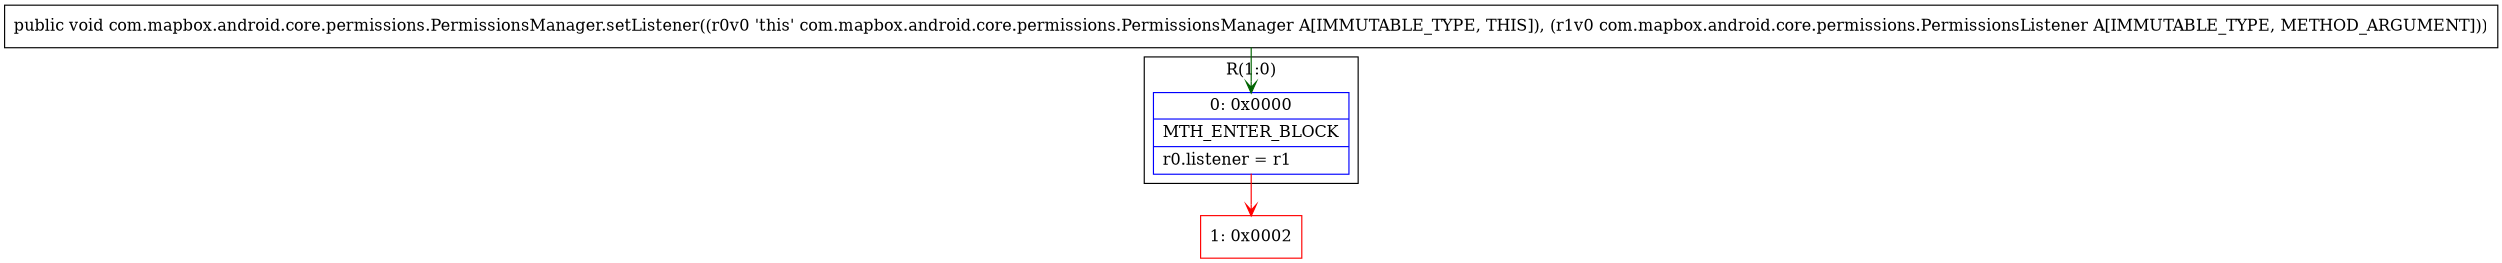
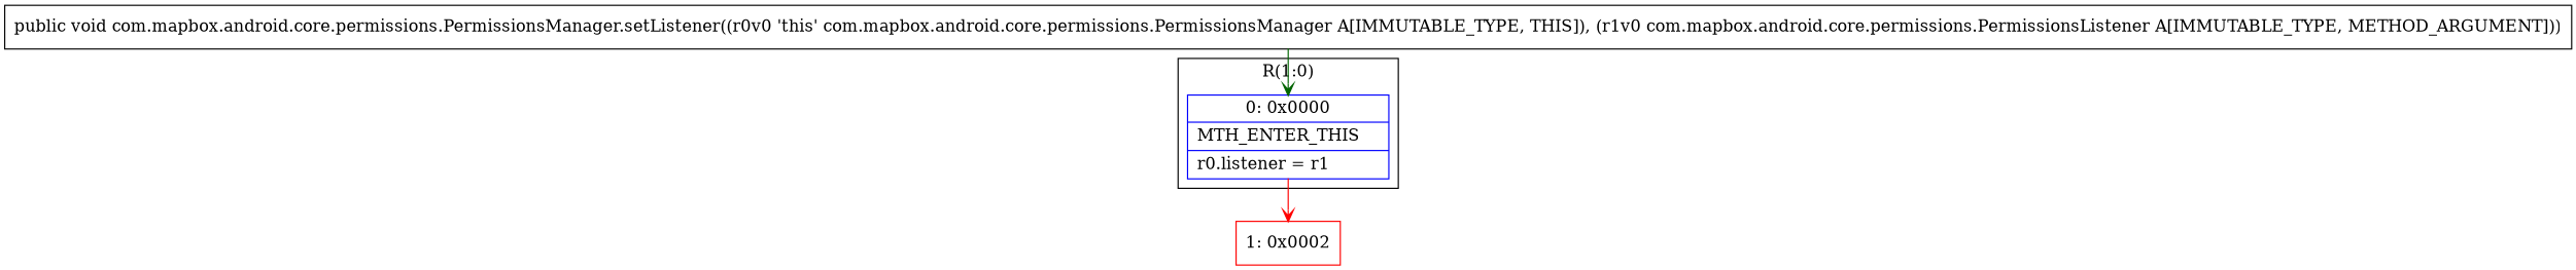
  digraph {
    node [shape=record]
    edge [arrowhead=vee]
-   n1 [color=blue label="{0\:\ 0x0000|MTH_ENTER_BLOCK\l|r0.listener = r1\l}"]
+   n1 [color=blue label="{0\:\ 0x0000|MTH_ENTER_THIS\l|r0.listener = r1\l}"]
    n2 [color=red label="{1\:\ 0x0002}"]
    n3 [label="{public void com.mapbox.android.core.permissions.PermissionsManager.setListener((r0v0 'this' com.mapbox.android.core.permissions.PermissionsManager A[IMMUTABLE_TYPE, THIS]), (r1v0 com.mapbox.android.core.permissions.PermissionsListener A[IMMUTABLE_TYPE, METHOD_ARGUMENT])) }"]
    subgraph cluster_1 {
      label="R(1:0)"
      n1
    }
    n1 -> n2 [color=red]
    n3 -> n1 [color=darkgreen]
  }
